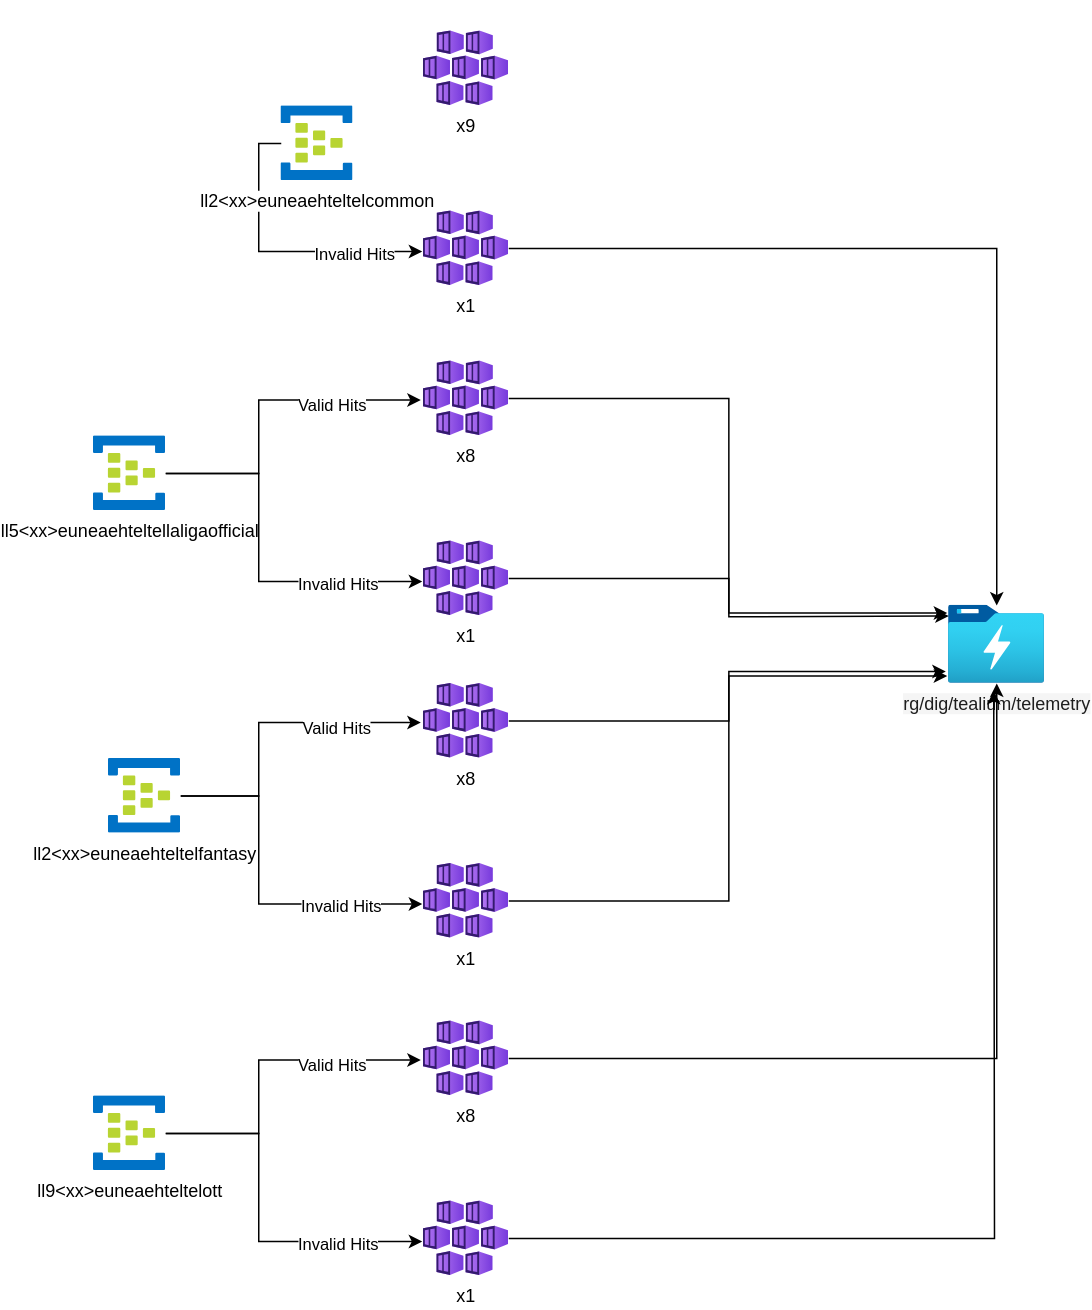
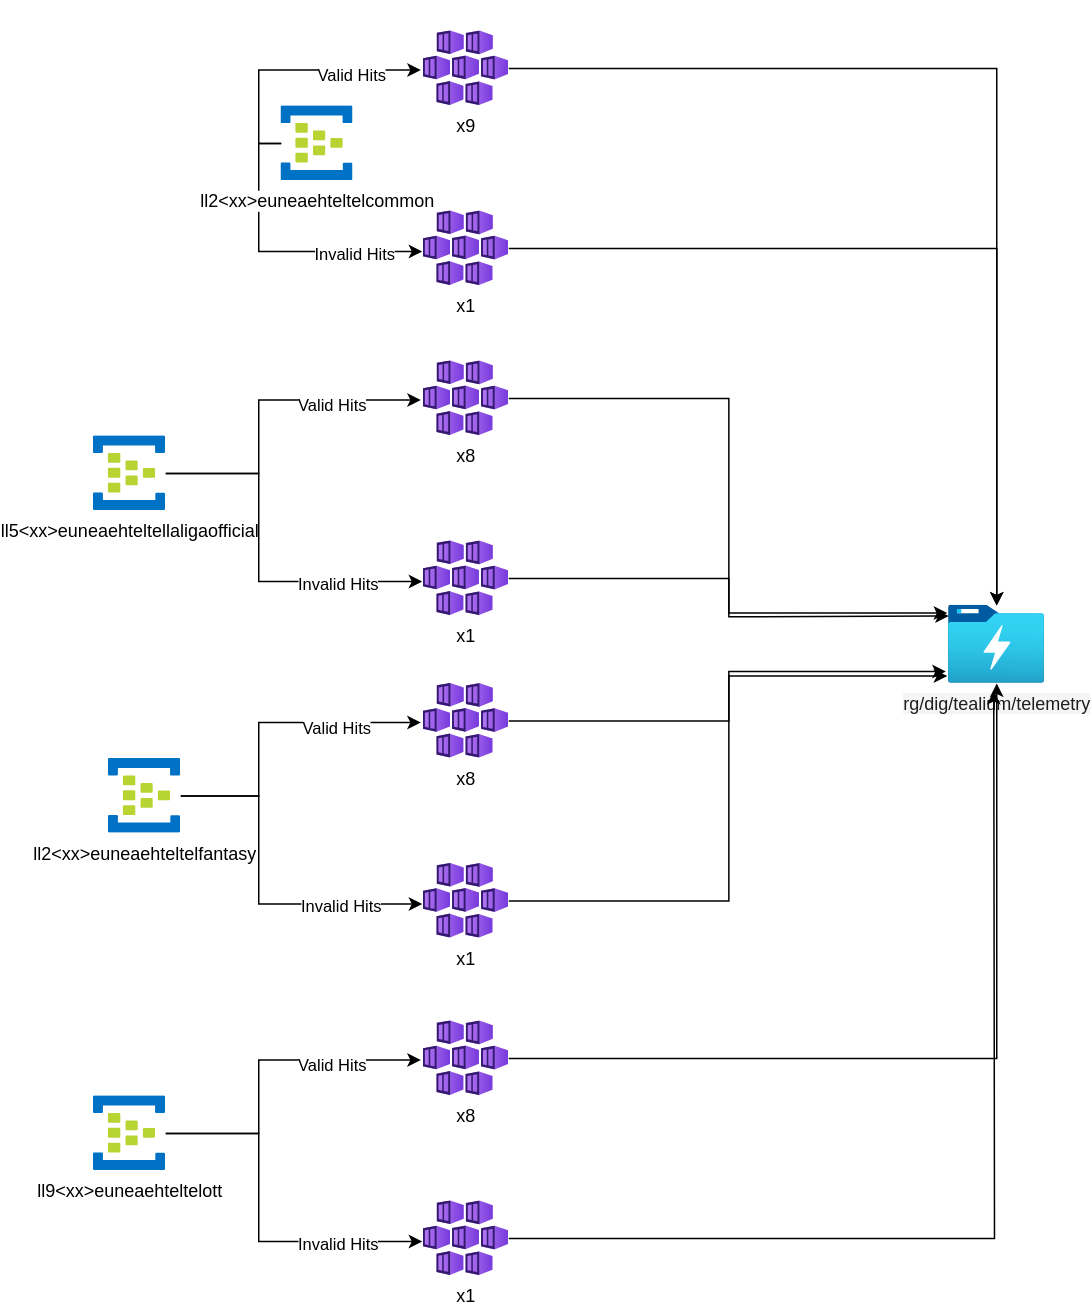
  <mxCell id="0" />
  <mxCell id="1" parent="0" />
+ <mxCell id="2" style="edgeStyle=orthogonalEdgeStyle;rounded=0;orthogonalLoop=1;jettySize=auto;html=1;" edge="1" parent="1" source="3" target="4"><mxGeometry relative="1" as="geometry" /></mxCell>
  <mxCell id="3" value="x9" style="aspect=fixed;html=1;points=[];align=center;image;fontSize=12;image=img/lib/azure2/compute/Kubernetes_Services.svg;" vertex="1" parent="1"><mxGeometry x="240" y="20" width="56.67" height="50" as="geometry" /></mxCell>
  <mxCell id="4" value="&lt;span style=&quot;color: rgb(30 , 30 , 30) ; font-family: &amp;#34;segoe wpc&amp;#34; , &amp;#34;segoe ui&amp;#34; , , &amp;#34;.sfnsdisplay-regular&amp;#34; , , &amp;#34;droid sans fallback&amp;#34; , &amp;#34;arial&amp;#34; , sans-serif , &amp;#34;arial&amp;#34; , sans-serif ; background-color: rgb(245 , 245 , 245)&quot;&gt;rg/dig/tealium/telemetry&lt;/span&gt;" style="aspect=fixed;html=1;points=[];align=center;image;fontSize=12;image=img/lib/azure2/storage/Data_Lake_Storage_Gen1.svg;" vertex="1" parent="1"><mxGeometry x="590" y="403" width="64" height="52" as="geometry" /></mxCell>
+ <mxCell id="5" style="edgeStyle=orthogonalEdgeStyle;rounded=0;orthogonalLoop=1;jettySize=auto;html=1;entryX=-0.035;entryY=0.52;entryDx=0;entryDy=0;entryPerimeter=0;" edge="1" parent="1" source="9" target="3"><mxGeometry relative="1" as="geometry"><Array as="points"><mxPoint x="130" y="95" /><mxPoint x="130" y="46" /></Array></mxGeometry></mxCell>
+ <mxCell id="6" value="Valid Hits" style="edgeLabel;html=1;align=center;verticalAlign=middle;resizable=0;points=[];" vertex="1" connectable="0" parent="5"><mxGeometry x="0.452" y="-3" relative="1" as="geometry"><mxPoint as="offset" /></mxGeometry></mxCell>
  <mxCell id="7" style="edgeStyle=orthogonalEdgeStyle;rounded=0;orthogonalLoop=1;jettySize=auto;html=1;entryX=-0.018;entryY=0.54;entryDx=0;entryDy=0;entryPerimeter=0;" edge="1" parent="1" source="9" target="11"><mxGeometry relative="1" as="geometry"><Array as="points"><mxPoint x="130" y="95" /><mxPoint x="130" y="167" /></Array></mxGeometry></mxCell>
  <mxCell id="8" value="Invalid Hits" style="edgeLabel;html=1;align=center;verticalAlign=middle;resizable=0;points=[];" vertex="1" connectable="0" parent="7"><mxGeometry x="0.531" y="-1" relative="1" as="geometry"><mxPoint as="offset" /></mxGeometry></mxCell>
  <mxCell id="9" value="ll2&amp;lt;xx&amp;gt;euneaehteltelcommon" style="aspect=fixed;html=1;points=[];align=center;image;fontSize=12;image=img/lib/mscae/Event_Hubs.svg;" vertex="1" parent="1"><mxGeometry x="145" y="70" width="48" height="50" as="geometry" /></mxCell>
  <mxCell id="10" style="edgeStyle=orthogonalEdgeStyle;rounded=0;orthogonalLoop=1;jettySize=auto;html=1;" edge="1" parent="1" source="11" target="4"><mxGeometry relative="1" as="geometry" /></mxCell>
  <mxCell id="11" value="x1" style="aspect=fixed;html=1;points=[];align=center;image;fontSize=12;image=img/lib/azure2/compute/Kubernetes_Services.svg;" vertex="1" parent="1"><mxGeometry x="240" y="140" width="56.67" height="50" as="geometry" /></mxCell>
  <mxCell id="12" style="edgeStyle=orthogonalEdgeStyle;rounded=0;orthogonalLoop=1;jettySize=auto;html=1;entryX=-0.016;entryY=0.096;entryDx=0;entryDy=0;entryPerimeter=0;" edge="1" parent="1" source="13" target="4"><mxGeometry relative="1" as="geometry" /></mxCell>
  <mxCell id="13" value="x8" style="aspect=fixed;html=1;points=[];align=center;image;fontSize=12;image=img/lib/azure2/compute/Kubernetes_Services.svg;" vertex="1" parent="1"><mxGeometry x="240" y="240" width="56.67" height="50" as="geometry" /></mxCell>
  <mxCell id="14" style="edgeStyle=orthogonalEdgeStyle;rounded=0;orthogonalLoop=1;jettySize=auto;html=1;entryX=-0.035;entryY=0.52;entryDx=0;entryDy=0;entryPerimeter=0;" edge="1" parent="1" source="18" target="13"><mxGeometry relative="1" as="geometry"><Array as="points"><mxPoint x="130" y="315" /><mxPoint x="130" y="266" /></Array></mxGeometry></mxCell>
  <mxCell id="15" value="Valid Hits" style="edgeLabel;html=1;align=center;verticalAlign=middle;resizable=0;points=[];" vertex="1" connectable="0" parent="14"><mxGeometry x="0.452" y="-3" relative="1" as="geometry"><mxPoint as="offset" /></mxGeometry></mxCell>
  <mxCell id="16" style="edgeStyle=orthogonalEdgeStyle;rounded=0;orthogonalLoop=1;jettySize=auto;html=1;entryX=-0.018;entryY=0.54;entryDx=0;entryDy=0;entryPerimeter=0;" edge="1" parent="1" source="18" target="20"><mxGeometry relative="1" as="geometry"><Array as="points"><mxPoint x="130" y="315" /><mxPoint x="130" y="387" /></Array></mxGeometry></mxCell>
  <mxCell id="17" value="Invalid Hits" style="edgeLabel;html=1;align=center;verticalAlign=middle;resizable=0;points=[];" vertex="1" connectable="0" parent="16"><mxGeometry x="0.531" y="-1" relative="1" as="geometry"><mxPoint as="offset" /></mxGeometry></mxCell>
  <mxCell id="18" value="ll5&amp;lt;xx&amp;gt;euneaehteltellaligaofficial" style="aspect=fixed;html=1;points=[];align=center;image;fontSize=12;image=img/lib/mscae/Event_Hubs.svg;" vertex="1" parent="1"><mxGeometry x="20" y="290" width="48" height="50" as="geometry" /></mxCell>
  <mxCell id="19" style="edgeStyle=orthogonalEdgeStyle;rounded=0;orthogonalLoop=1;jettySize=auto;html=1;" edge="1" parent="1" source="20"><mxGeometry relative="1" as="geometry"><mxPoint x="590" y="410" as="targetPoint" /></mxGeometry></mxCell>
  <mxCell id="20" value="x1" style="aspect=fixed;html=1;points=[];align=center;image;fontSize=12;image=img/lib/azure2/compute/Kubernetes_Services.svg;" vertex="1" parent="1"><mxGeometry x="240" y="360" width="56.67" height="50" as="geometry" /></mxCell>
  <mxCell id="21" style="edgeStyle=orthogonalEdgeStyle;rounded=0;orthogonalLoop=1;jettySize=auto;html=1;entryX=-0.031;entryY=0.846;entryDx=0;entryDy=0;entryPerimeter=0;" edge="1" parent="1" source="22" target="4"><mxGeometry relative="1" as="geometry" /></mxCell>
  <mxCell id="22" value="x8" style="aspect=fixed;html=1;points=[];align=center;image;fontSize=12;image=img/lib/azure2/compute/Kubernetes_Services.svg;" vertex="1" parent="1"><mxGeometry x="240" y="455" width="56.67" height="50" as="geometry" /></mxCell>
  <mxCell id="23" style="edgeStyle=orthogonalEdgeStyle;rounded=0;orthogonalLoop=1;jettySize=auto;html=1;entryX=-0.035;entryY=0.52;entryDx=0;entryDy=0;entryPerimeter=0;" edge="1" parent="1" source="27" target="22"><mxGeometry relative="1" as="geometry"><Array as="points"><mxPoint x="130" y="530" /><mxPoint x="130" y="481" /></Array></mxGeometry></mxCell>
  <mxCell id="24" value="Valid Hits" style="edgeLabel;html=1;align=center;verticalAlign=middle;resizable=0;points=[];" vertex="1" connectable="0" parent="23"><mxGeometry x="0.452" y="-3" relative="1" as="geometry"><mxPoint as="offset" /></mxGeometry></mxCell>
  <mxCell id="25" style="edgeStyle=orthogonalEdgeStyle;rounded=0;orthogonalLoop=1;jettySize=auto;html=1;entryX=-0.018;entryY=0.54;entryDx=0;entryDy=0;entryPerimeter=0;" edge="1" parent="1" source="27" target="29"><mxGeometry relative="1" as="geometry"><Array as="points"><mxPoint x="130" y="530" /><mxPoint x="130" y="602" /></Array></mxGeometry></mxCell>
  <mxCell id="26" value="Invalid Hits" style="edgeLabel;html=1;align=center;verticalAlign=middle;resizable=0;points=[];" vertex="1" connectable="0" parent="25"><mxGeometry x="0.531" y="-1" relative="1" as="geometry"><mxPoint as="offset" /></mxGeometry></mxCell>
  <mxCell id="27" value="ll2&amp;lt;xx&amp;gt;euneaehteltelfantasy" style="aspect=fixed;html=1;points=[];align=center;image;fontSize=12;image=img/lib/mscae/Event_Hubs.svg;" vertex="1" parent="1"><mxGeometry x="30" y="505" width="48" height="50" as="geometry" /></mxCell>
  <mxCell id="28" style="edgeStyle=orthogonalEdgeStyle;rounded=0;orthogonalLoop=1;jettySize=auto;html=1;entryX=-0.016;entryY=0.904;entryDx=0;entryDy=0;entryPerimeter=0;" edge="1" parent="1" source="29" target="4"><mxGeometry relative="1" as="geometry" /></mxCell>
  <mxCell id="29" value="x1" style="aspect=fixed;html=1;points=[];align=center;image;fontSize=12;image=img/lib/azure2/compute/Kubernetes_Services.svg;" vertex="1" parent="1"><mxGeometry x="240" y="575" width="56.67" height="50" as="geometry" /></mxCell>
  <mxCell id="30" style="edgeStyle=orthogonalEdgeStyle;rounded=0;orthogonalLoop=1;jettySize=auto;html=1;" edge="1" parent="1" source="31" target="4"><mxGeometry relative="1" as="geometry" /></mxCell>
  <mxCell id="31" value="x8" style="aspect=fixed;html=1;points=[];align=center;image;fontSize=12;image=img/lib/azure2/compute/Kubernetes_Services.svg;" vertex="1" parent="1"><mxGeometry x="240" y="680" width="56.67" height="50" as="geometry" /></mxCell>
  <mxCell id="32" style="edgeStyle=orthogonalEdgeStyle;rounded=0;orthogonalLoop=1;jettySize=auto;html=1;entryX=-0.035;entryY=0.52;entryDx=0;entryDy=0;entryPerimeter=0;" edge="1" parent="1" source="36" target="31"><mxGeometry relative="1" as="geometry"><Array as="points"><mxPoint x="130" y="755" /><mxPoint x="130" y="706" /></Array></mxGeometry></mxCell>
  <mxCell id="33" value="Valid Hits" style="edgeLabel;html=1;align=center;verticalAlign=middle;resizable=0;points=[];" vertex="1" connectable="0" parent="32"><mxGeometry x="0.452" y="-3" relative="1" as="geometry"><mxPoint as="offset" /></mxGeometry></mxCell>
  <mxCell id="34" style="edgeStyle=orthogonalEdgeStyle;rounded=0;orthogonalLoop=1;jettySize=auto;html=1;entryX=-0.018;entryY=0.54;entryDx=0;entryDy=0;entryPerimeter=0;" edge="1" parent="1" source="36" target="38"><mxGeometry relative="1" as="geometry"><Array as="points"><mxPoint x="130" y="755" /><mxPoint x="130" y="827" /></Array></mxGeometry></mxCell>
  <mxCell id="35" value="Invalid Hits" style="edgeLabel;html=1;align=center;verticalAlign=middle;resizable=0;points=[];" vertex="1" connectable="0" parent="34"><mxGeometry x="0.531" y="-1" relative="1" as="geometry"><mxPoint as="offset" /></mxGeometry></mxCell>
  <mxCell id="36" value="ll9&amp;lt;xx&amp;gt;euneaehteltelott" style="aspect=fixed;html=1;points=[];align=center;image;fontSize=12;image=img/lib/mscae/Event_Hubs.svg;" vertex="1" parent="1"><mxGeometry x="20" y="730" width="48" height="50" as="geometry" /></mxCell>
  <mxCell id="37" style="edgeStyle=orthogonalEdgeStyle;rounded=0;orthogonalLoop=1;jettySize=auto;html=1;" edge="1" parent="1" source="38"><mxGeometry relative="1" as="geometry"><mxPoint x="620" y="460" as="targetPoint" /></mxGeometry></mxCell>
  <mxCell id="38" value="x1" style="aspect=fixed;html=1;points=[];align=center;image;fontSize=12;image=img/lib/azure2/compute/Kubernetes_Services.svg;" vertex="1" parent="1"><mxGeometry x="240" y="800" width="56.67" height="50" as="geometry" /></mxCell>
